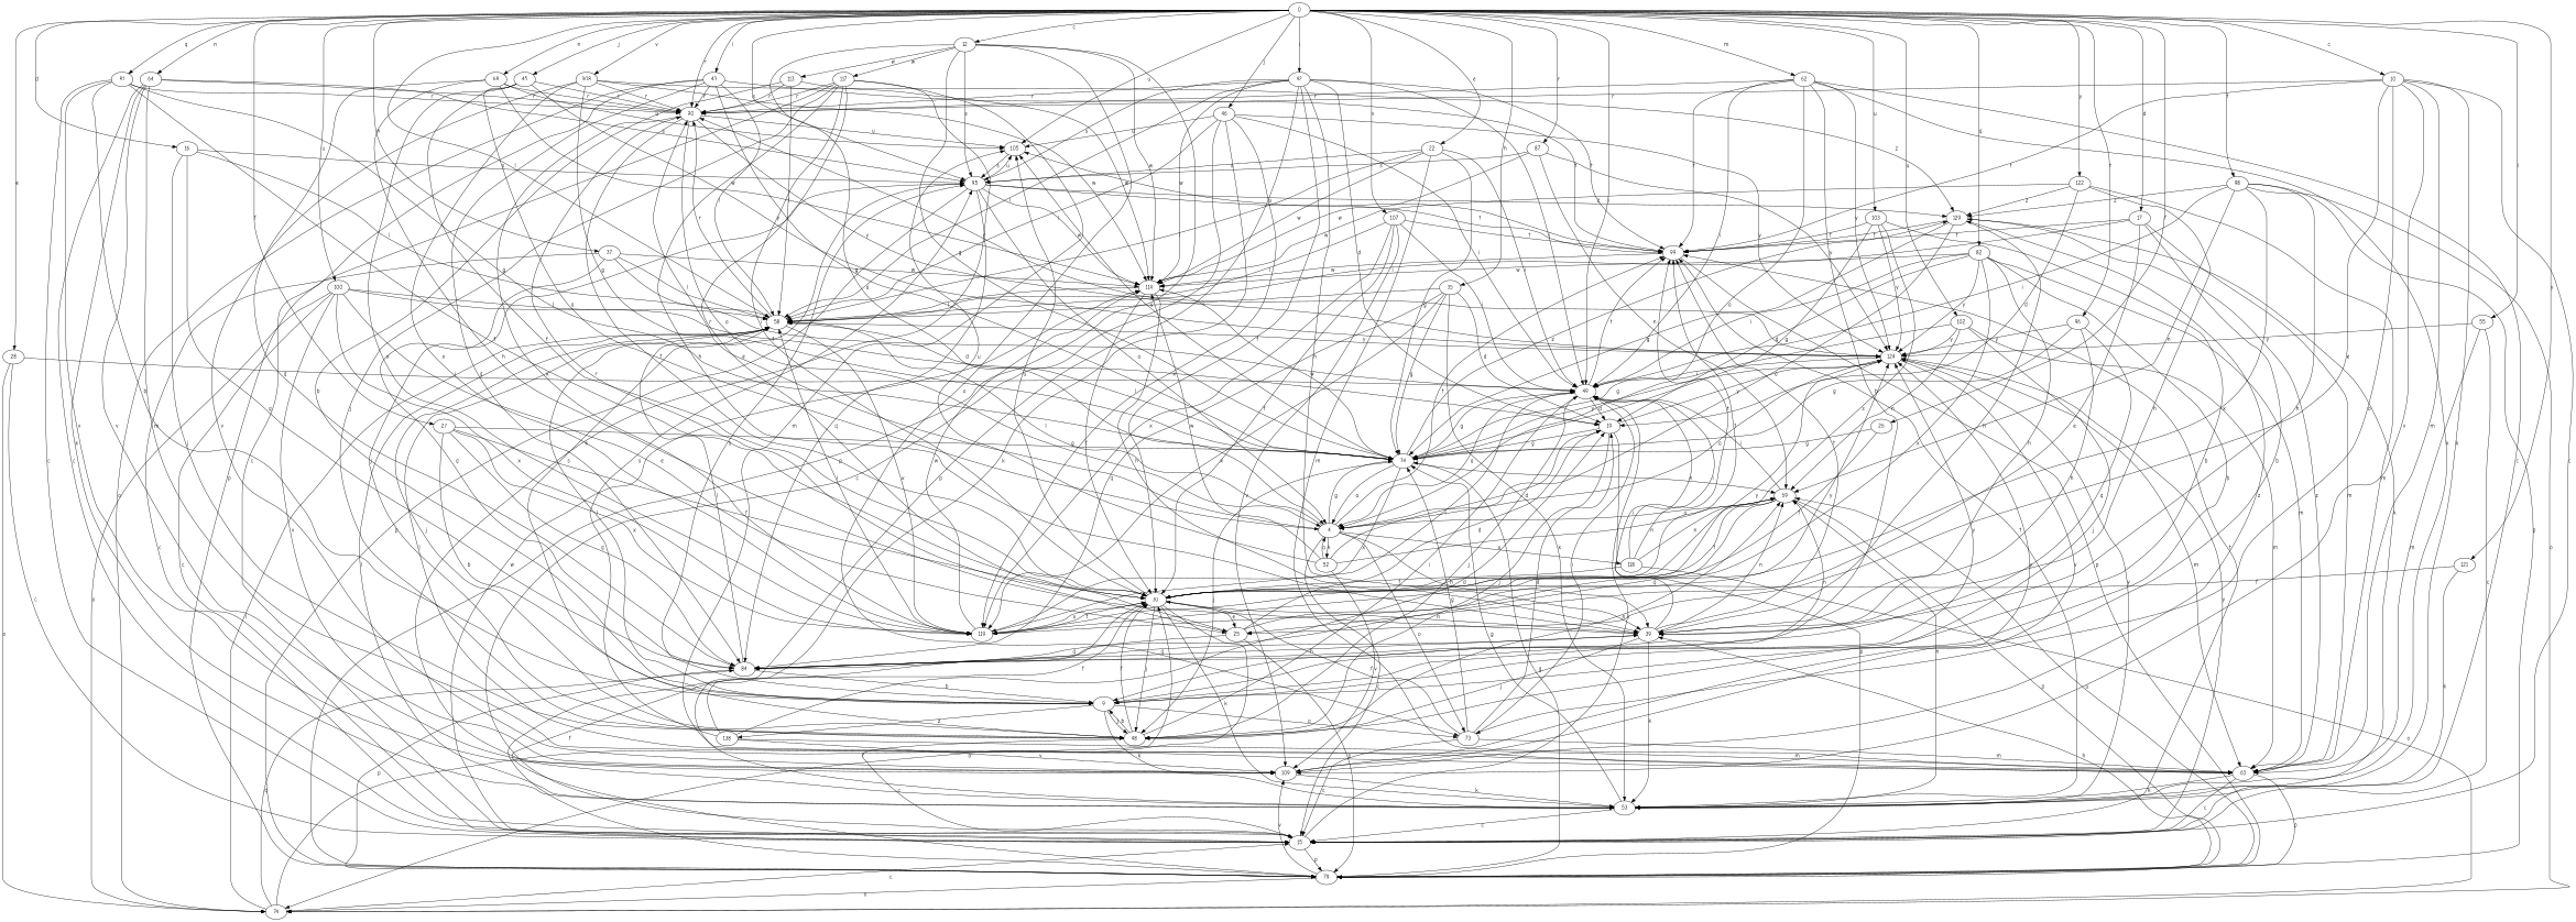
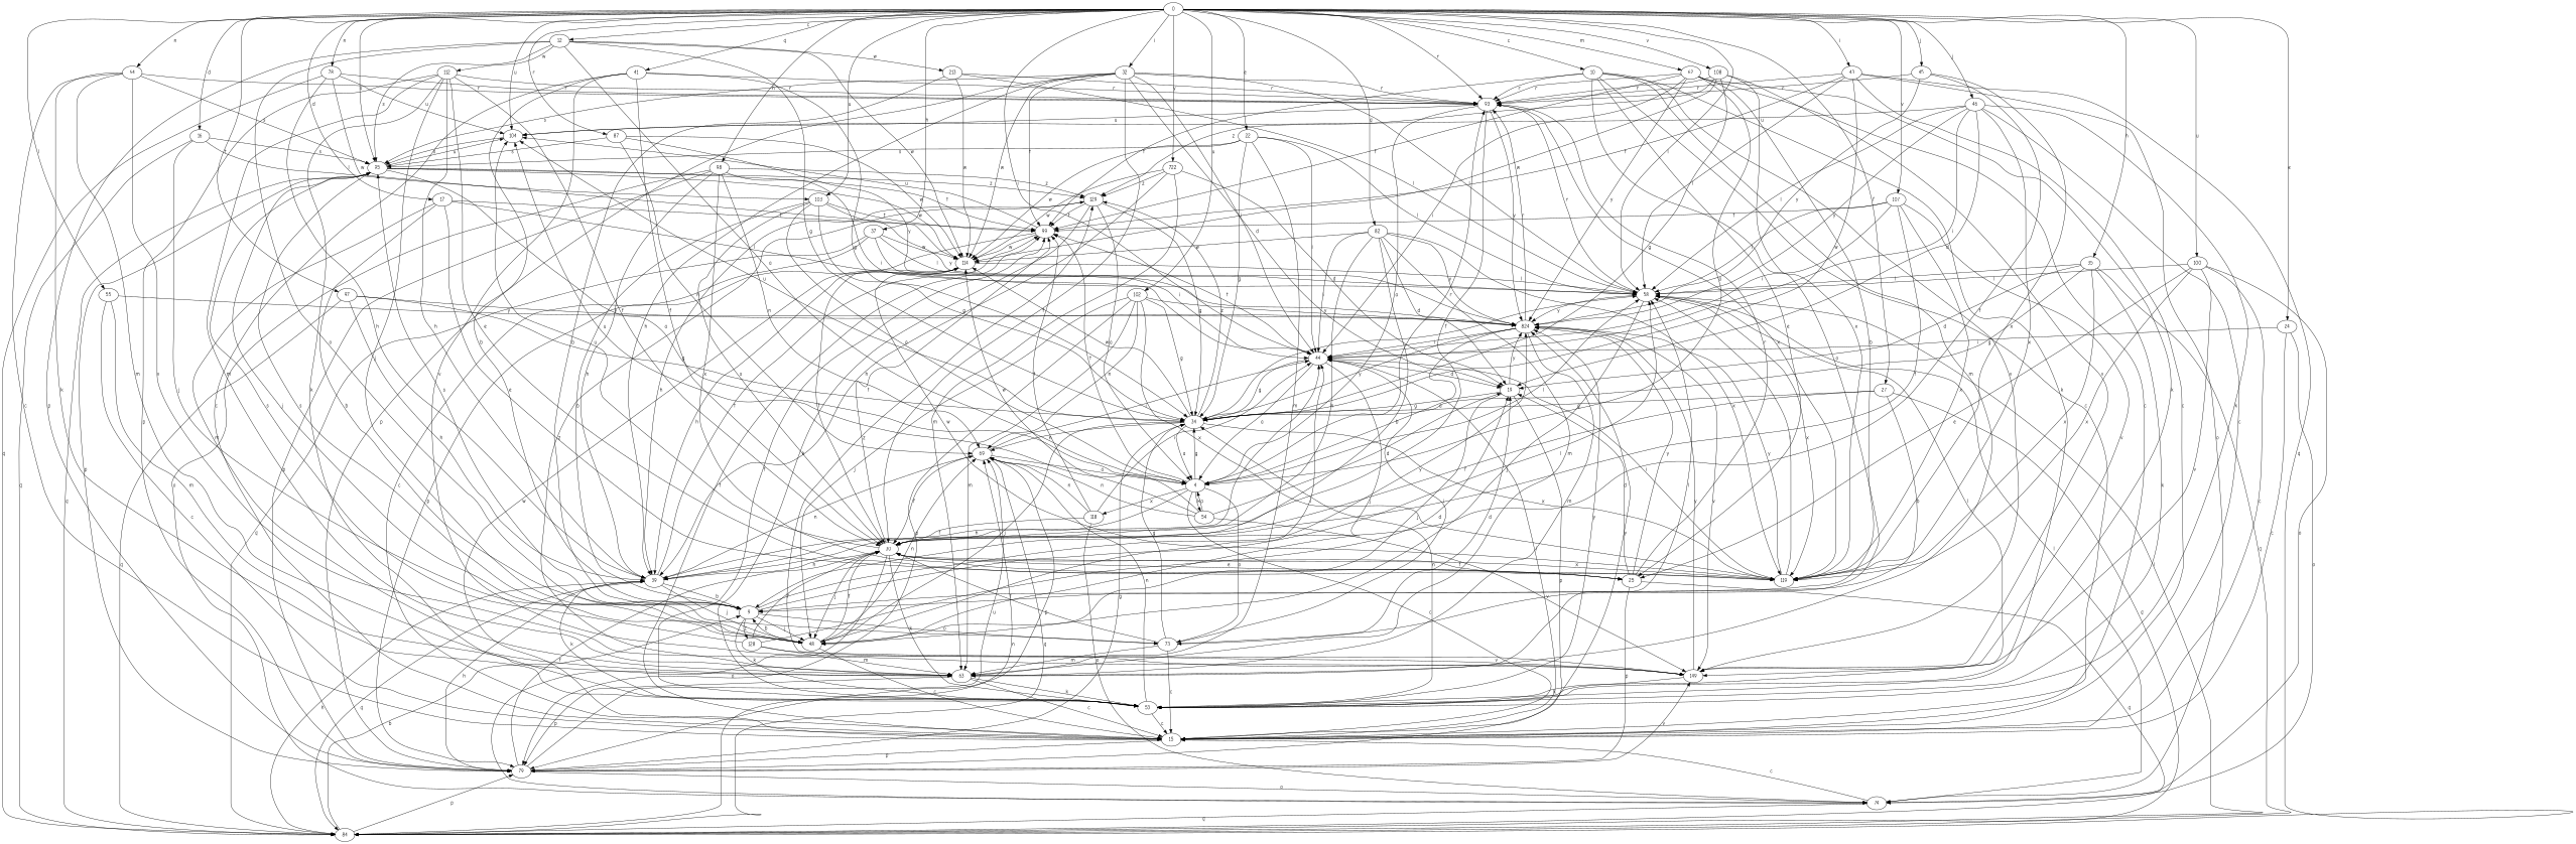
  strict digraph {
    fontname="Comic Neue"
    node [fontname="Comic Neue"]
    edge [fontname="Comic Neue"]
    0
    10
    12
    16
    17
    22
-   24 [label=28]
-   26
+   24
    27
    35
    37
-   42
+   42 [label=32]
    43
-   44 [label=49]
+   44
    45
    46
    55
    58
    62
    64
-   68
-   81
+   68 [label=78]
+   81 [label=41]
    82
    87
-   90
+   90 [label=93]
    95
-   96
+   96 [label=97]
    98
    100
    102
    103
-   104 [label=105]
+   104
    107
-   108 [label=908]
-   121
-   122
+   108
+   122 [label=722]
    15
    73
    99
    53
    25
    63
-   109
+   109 [label=149]
    4
    34
    79
-   112 [label=117]
-   113
+   112
+   113 [label=213]
    114
    48
    84
    9
    74
    30
    119
    19
    39
-   124
+   124 [label=824]
    69
    129
-   52
+   52 [label=54]
    118
-   128 [label=138]
+   128
    0 -> 10 [label=c]
    0 -> 12 [label=c]
    0 -> 16 [label=d]
    0 -> 17 [label=d]
    0 -> 22 [label=e]
    0 -> 24 [label=e]
-   0 -> 26 [label=f]
    0 -> 27 [label=f]
    0 -> 35 [label=h]
    0 -> 37 [label=h]
    0 -> 42 [label=i]
    0 -> 43 [label=i]
    0 -> 44 [label=i]
    0 -> 45 [label=j]
    0 -> 46 [label=j]
    0 -> 55 [label=l]
    0 -> 58 [label=l]
    0 -> 62 [label=m]
    0 -> 64 [label=n]
    0 -> 68 [label=n]
    0 -> 81 [label=q]
    0 -> 82 [label=q]
    0 -> 87 [label=r]
    0 -> 90 [label=r]
    0 -> 95 [label=s]
    0 -> 96 [label=t]
-   0 -> 98 [label=t]
+   0 -> 98 [label=h]
    0 -> 100 [label=u]
    0 -> 102 [label=u]
    0 -> 103 [label=u]
    0 -> 104 [label=u]
    0 -> 107 [label=v]
    0 -> 108 [label=v]
-   0 -> 121 [label=y]
    0 -> 122 [label=y]
    10 -> 90 [label=r]
    10 -> 15 [label=c]
    10 -> 73 [label=o]
    10 -> 99 [label=t]
    10 -> 53 [label=k]
    10 -> 25 [label=e]
    10 -> 63 [label=m]
    10 -> 109 [label=v]
    12 -> 95 [label=s]
    12 -> 73 [label=o]
    12 -> 4 [label=a]
    12 -> 34 [label=g]
    12 -> 79 [label=p]
    12 -> 112 [label=w]
    12 -> 113 [label=w]
    12 -> 114 [label=w]
-   16 -> 58 [label=l]
+   16 -> 103 [label=l]
    16 -> 95 [label=s]
    16 -> 48 [label=j]
    16 -> 84 [label=q]
    17 -> 58 [label=l]
    17 -> 99 [label=t]
    17 -> 25 [label=e]
    17 -> 63 [label=m]
    17 -> 9 [label=b]
    22 -> 44 [label=i]
    22 -> 58 [label=l]
    22 -> 95 [label=s]
    22 -> 63 [label=m]
    22 -> 34 [label=g]
    22 -> 114 [label=w]
    24 -> 44 [label=i]
    24 -> 15 [label=c]
    24 -> 74 [label=o]
-   26 -> 34 [label=g]
-   26 -> 30 [label=f]
    27 -> 34 [label=g]
    27 -> 84 [label=q]
    27 -> 9 [label=b]
    27 -> 30 [label=f]
-   27 -> 119 [label=x]
+   102 -> 119 [label=x]
    35 -> 58 [label=l]
    35 -> 53 [label=k]
    35 -> 34 [label=g]
    35 -> 84 [label=q]
    35 -> 119 [label=x]
    35 -> 19 [label=d]
    37 -> 44 [label=i]
    37 -> 58 [label=l]
    37 -> 15 [label=c]
    37 -> 114 [label=w]
    37 -> 84 [label=q]
    42 -> 44 [label=i]
    42 -> 58 [label=l]
    42 -> 90 [label=r]
    42 -> 95 [label=s]
    42 -> 99 [label=t]
    42 -> 79 [label=p]
    42 -> 114 [label=w]
    42 -> 30 [label=f]
    42 -> 19 [label=d]
    42 -> 39 [label=h]
    43 -> 58 [label=l]
    43 -> 90 [label=r]
    43 -> 15 [label=c]
    43 -> 99 [label=t]
-   43 -> 34 [label=g]
+   43 -> 34 [label=w]
    43 -> 84 [label=q]
    43 -> 74 [label=o]
    44 -> 99 [label=t]
    44 -> 4 [label=a]
    44 -> 34 [label=g]
    44 -> 48 [label=j]
    44 -> 19 [label=d]
    45 -> 90 [label=r]
-   45 -> 4 [label=a]
+   103 -> 4 [label=a]
    45 -> 30 [label=f]
    45 -> 119 [label=x]
    45 -> 124 [label=y]
    46 -> 44 [label=i]
    46 -> 58 [label=l]
    46 -> 104 [label=u]
    46 -> 15 [label=c]
    46 -> 53 [label=k]
    46 -> 119 [label=x]
-   100 -> 19 [label=d]
+   46 -> 19 [label=d]
    46 -> 124 [label=y]
    55 -> 15 [label=c]
    55 -> 63 [label=m]
    55 -> 124 [label=y]
    58 -> 90 [label=r]
    58 -> 48 [label=j]
    58 -> 119 [label=x]
    58 -> 124 [label=y]
    62 -> 44 [label=i]
    62 -> 90 [label=r]
    62 -> 15 [label=c]
    62 -> 99 [label=t]
    62 -> 53 [label=k]
    62 -> 4 [label=a]
    62 -> 9 [label=b]
    62 -> 124 [label=y]
    64 -> 90 [label=r]
    64 -> 95 [label=s]
    64 -> 15 [label=c]
    64 -> 53 [label=k]
    64 -> 63 [label=m]
    64 -> 109 [label=v]
    68 -> 90 [label=r]
    68 -> 104 [label=u]
    68 -> 114 [label=w]
    68 -> 84 [label=q]
    68 -> 39 [label=h]
    81 -> 90 [label=r]
    81 -> 15 [label=c]
    81 -> 109 [label=v]
    81 -> 34 [label=g]
    81 -> 9 [label=b]
    81 -> 30 [label=f]
    82 -> 44 [label=i]
    82 -> 63 [label=m]
    82 -> 114 [label=w]
    82 -> 9 [label=b]
    82 -> 119 [label=x]
    82 -> 19 [label=d]
    82 -> 39 [label=h]
    82 -> 124 [label=y]
    87 -> 95 [label=s]
    87 -> 114 [label=w]
    87 -> 124 [label=y]
    87 -> 69 [label=n]
    90 -> 104 [label=u]
    90 -> 4 [label=a]
    90 -> 30 [label=f]
    90 -> 119 [label=x]
    90 -> 124 [label=y]
    95 -> 104 [label=u]
    95 -> 99 [label=t]
    95 -> 4 [label=a]
    95 -> 79 [label=p]
    95 -> 114 [label=w]
    95 -> 48 [label=j]
    95 -> 84 [label=q]
    95 -> 129 [label=z]
    96 -> 34 [label=g]
    96 -> 84 [label=q]
    96 -> 39 [label=h]
    96 -> 124 [label=y]
    98 -> 44 [label=i]
    98 -> 79 [label=p]
    98 -> 74 [label=o]
    98 -> 119 [label=x]
    98 -> 39 [label=h]
    98 -> 69 [label=n]
    98 -> 129 [label=z]
    100 -> 58 [label=l]
    100 -> 15 [label=c]
    100 -> 25 [label=e]
    100 -> 109 [label=v]
    100 -> 74 [label=o]
    100 -> 119 [label=x]
    102 -> 63 [label=m]
    102 -> 34 [label=g]
+   102 -> 79 [label=p]
    102 -> 48 [label=j]
    102 -> 124 [label=y]
    102 -> 69 [label=n]
    103 -> 99 [label=t]
    103 -> 34 [label=g]
    103 -> 9 [label=b]
    103 -> 30 [label=s]
    103 -> 124 [label=y]
    104 -> 95 [label=s]
    107 -> 44 [label=i]
    107 -> 58 [label=l]
    107 -> 99 [label=t]
    107 -> 109 [label=v]
    107 -> 30 [label=f]
    107 -> 119 [label=x]
    108 -> 90 [label=r]
    108 -> 109 [label=v]
    108 -> 34 [label=g]
    108 -> 114 [label=w]
    108 -> 119 [label=x]
    108 -> 129 [label=z]
-   121 -> 53 [label=k]
-   121 -> 30 [label=f]
    122 -> 63 [label=m]
    122 -> 114 [label=w]
    122 -> 19 [label=d]
    122 -> 39 [label=h]
    122 -> 129 [label=z]
    15 -> 44 [label=i]
    15 -> 99 [label=t]
    15 -> 79 [label=p]
    15 -> 114 [label=w]
    15 -> 124 [label=y]
    73 -> 44 [label=i]
    73 -> 15 [label=c]
    73 -> 63 [label=m]
    73 -> 34 [label=g]
    73 -> 30 [label=f]
    73 -> 19 [label=d]
    99 -> 104 [label=u]
    99 -> 79 [label=p]
    99 -> 114 [label=w]
    53 -> 58 [label=l]
    53 -> 15 [label=c]
    53 -> 99 [label=t]
-   53 -> 34 [label=g]
+   53 -> 34 [label=n]
    53 -> 124 [label=y]
    53 -> 69 [label=n]
    25 -> 90 [label=r]
    25 -> 79 [label=p]
    25 -> 84 [label=q]
    25 -> 19 [label=d]
    25 -> 124 [label=y]
    63 -> 58 [label=l]
    63 -> 15 [label=c]
    63 -> 53 [label=k]
    63 -> 79 [label=p]
    63 -> 129 [label=z]
    109 -> 53 [label=k]
    109 -> 124 [label=y]
    109 -> 129 [label=z]
    4 -> 58 [label=l]
    4 -> 90 [label=r]
    4 -> 15 [label=c]
    4 -> 73 [label=o]
    4 -> 99 [label=t]
    4 -> 34 [label=g]
    4 -> 39 [label=h]
    4 -> 52 [label=k]
    4 -> 118 [label=x]
    34 -> 58 [label=l]
    34 -> 104 [label=u]
    34 -> 4 [label=a]
    34 -> 114 [label=w]
    34 -> 48 [label=j]
    34 -> 119 [label=x]
    34 -> 69 [label=n]
    34 -> 129 [label=z]
    79 -> 109 [label=v]
    79 -> 34 [label=g]
    79 -> 74 [label=o]
    79 -> 30 [label=f]
    79 -> 39 [label=h]
    79 -> 69 [label=u]
    112 -> 90 [label=r]
    112 -> 53 [label=k]
    112 -> 25 [label=e]
    112 -> 63 [label=m]
    112 -> 79 [label=p]
    112 -> 48 [label=j]
    112 -> 30 [label=f]
    112 -> 39 [label=h]
    113 -> 58 [label=l]
    113 -> 90 [label=r]
    113 -> 114 [label=w]
    113 -> 9 [label=b]
    114 -> 58 [label=l]
    114 -> 30 [label=f]
    114 -> 39 [label=h]
    48 -> 44 [label=i]
    48 -> 95 [label=s]
    48 -> 15 [label=c]
    48 -> 9 [label=b]
    48 -> 30 [label=f]
    48 -> 69 [label=n]
    84 -> 58 [label=l]
    84 -> 79 [label=p]
    84 -> 9 [label=b]
    84 -> 39 [label=h]
    84 -> 69 [label=n]
    9 -> 58 [label=l]
    9 -> 95 [label=s]
    9 -> 73 [label=o]
    9 -> 53 [label=k]
    9 -> 48 [label=j]
    9 -> 124 [label=y]
    9 -> 128 [label=z]
    74 -> 58 [label=l]
    74 -> 15 [label=c]
    74 -> 84 [label=q]
-   74 -> 30 [label=f]
    30 -> 104 [label=u]
    30 -> 99 [label=t]
    30 -> 53 [label=k]
    30 -> 25 [label=e]
    30 -> 48 [label=j]
    30 -> 74 [label=o]
    30 -> 119 [label=x]
    30 -> 39 [label=h]
    119 -> 44 [label=i]
    119 -> 58 [label=l]
    119 -> 114 [label=w]
    119 -> 30 [label=f]
    119 -> 124 [label=y]
    19 -> 34 [label=g]
    19 -> 79 [label=p]
    19 -> 48 [label=j]
    19 -> 124 [label=y]
    39 -> 44 [label=i]
    39 -> 99 [label=t]
    39 -> 53 [label=k]
    39 -> 48 [label=j]
    39 -> 84 [label=q]
+   39 -> 9 [label=b]
    39 -> 69 [label=n]
    124 -> 44 [label=i]
    124 -> 90 [label=r]
    124 -> 63 [label=m]
    124 -> 109 [label=v]
    124 -> 4 [label=a]
    124 -> 34 [label=y]
    69 -> 44 [label=i]
    69 -> 4 [label=a]
    69 -> 79 [label=p]
    69 -> 84 [label=q]
    69 -> 30 [label=f]
    129 -> 99 [label=t]
    129 -> 53 [label=k]
    129 -> 4 [label=a]
    129 -> 34 [label=g]
    129 -> 39 [label=h]
    52 -> 104 [label=u]
    52 -> 109 [label=v]
    52 -> 4 [label=a]
    52 -> 114 [label=w]
    52 -> 19 [label=d]
    52 -> 69 [label=n]
    118 -> 44 [label=i]
    118 -> 99 [label=t]
    118 -> 74 [label=o]
    118 -> 30 [label=f]
    118 -> 69 [label=n]
    128 -> 95 [label=s]
    128 -> 63 [label=m]
    128 -> 109 [label=v]
    128 -> 30 [label=f]
    128 -> 19 [label=d]
  }
